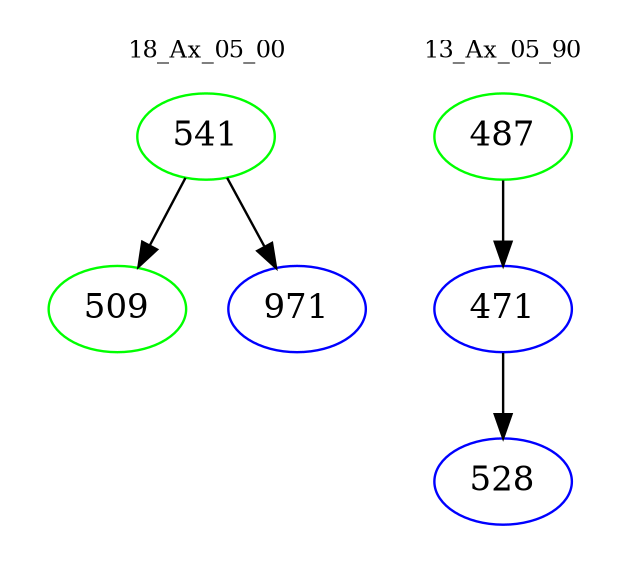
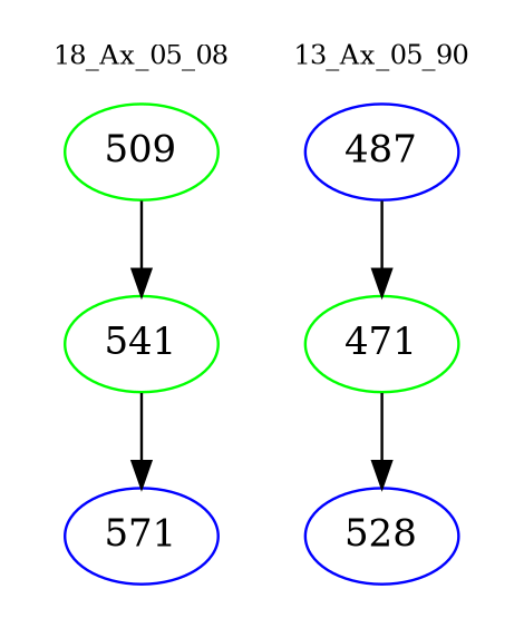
  digraph {
    node [color=green]
    edge [color=black]
    n1 [label=509]
    n2 [label=541]
-   n3 [color=blue label=971]
-   n4 [label=487]
-   n5 [color=blue label=471]
+   n3 [color=blue label=571]
+   n4 [color=blue label=487]
+   n5 [label=471]
    n6 [color=blue label=528]
    subgraph cluster_1 {
      color=white
      fontsize=10
-     label="18_Ax_05_00"
+     label="18_Ax_05_08"
      n1
      n2
      n3
    }
    subgraph cluster_2 {
      color=white
      fontsize=10
      label="13_Ax_05_90"
      n4
      n5
      n6
    }
-   n2 -> n1
+   n1 -> n2
    n2 -> n3
    n4 -> n5
    n5 -> n6
  }
